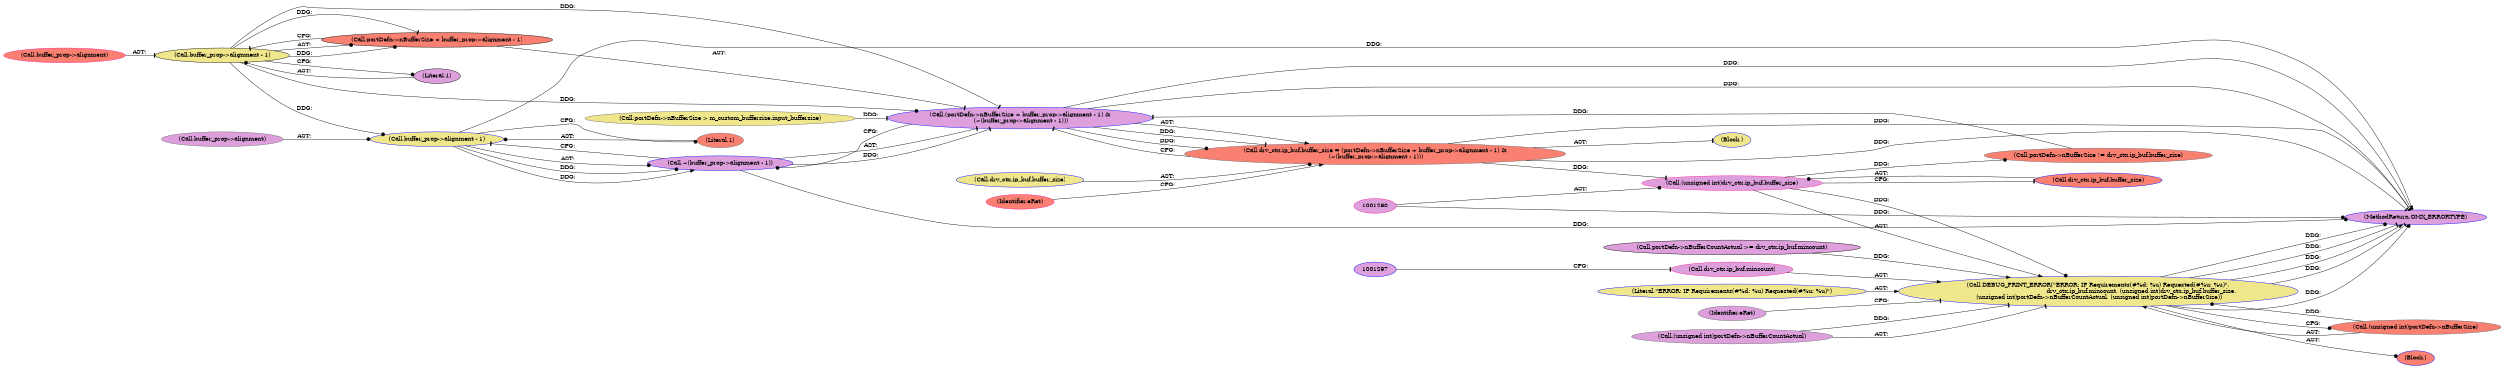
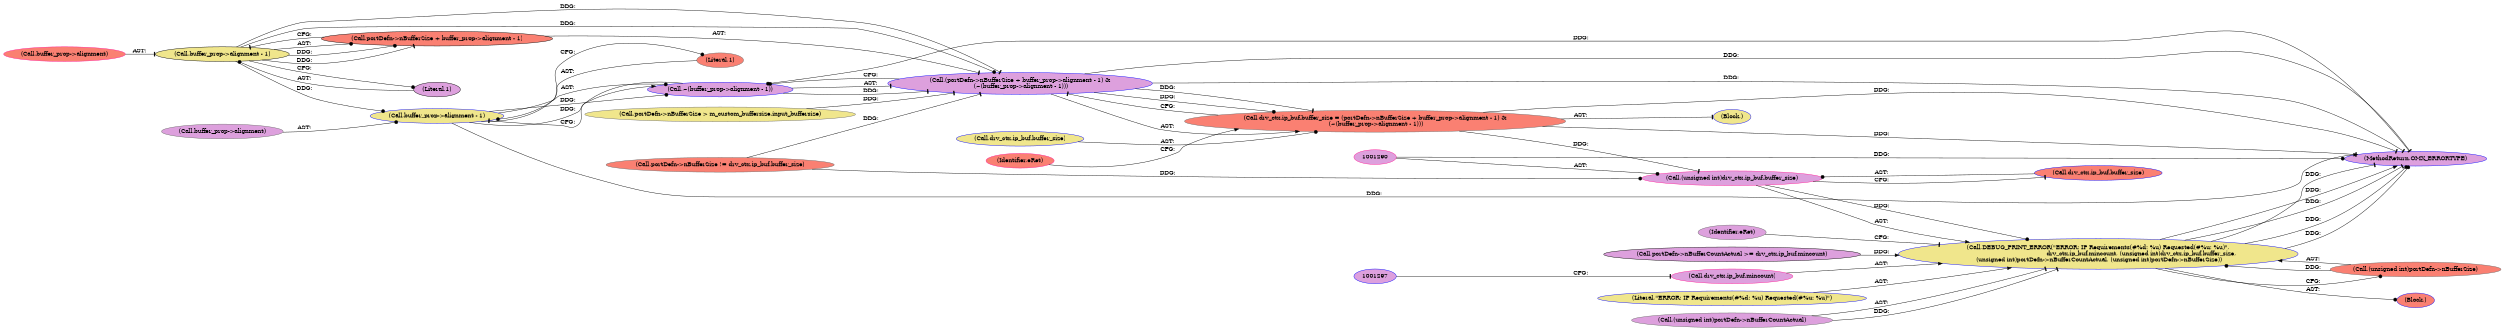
  digraph {
    rankdir=LR
    node [color=blue fillcolor=plum style=filled]
    edge [arrowhead=dot]
    n1 [fillcolor=khaki label="(Call,buffer_prop->alignment - 1)"]
    n2 [label="(Call,~(buffer_prop->alignment - 1))"]
    n3 [color=gray40 fillcolor=salmon label="(Literal,1)"]
    n4 [label="(MethodReturn,OMX_ERRORTYPE)"]
    n5 [label="(Call,(portDefn->nBufferSize + buffer_prop->alignment - 1) &\n (~(buffer_prop->alignment - 1)))"]
    n6 [color=black fillcolor=khaki label="(Call,buffer_prop->alignment - 1)"]
    n7 [color=black fillcolor=salmon label="(Call,portDefn->nBufferSize + buffer_prop->alignment - 1)"]
    n8 [color=black label="(Literal,1)"]
    n9 [color=gray40 fillcolor=salmon label="(Call,drv_ctx.ip_buf.buffer_size = (portDefn->nBufferSize + buffer_prop->alignment - 1) &\n (~(buffer_prop->alignment - 1)))"]
    n10 [color=deeppink label="(Call,(unsigned int)drv_ctx.ip_buf.buffer_size)"]
    n11 [fillcolor=khaki label="(Block,)"]
    n12 [fillcolor=khaki label="(Call,DEBUG_PRINT_ERROR(\"ERROR: IP Requirements(#%d: %u) Requested(#%u: %u)\",\n                                               drv_ctx.ip_buf.mincount, (unsigned int)drv_ctx.ip_buf.buffer_size,\n (unsigned int)portDefn->nBufferCountActual, (unsigned int)portDefn->nBufferSize))"]
    n13 [fillcolor=salmon label="(Call,drv_ctx.ip_buf.buffer_size)"]
    n14 [color=gray40 fillcolor=salmon label="(Call,(unsigned int)portDefn->nBufferSize)"]
    n15 [fillcolor=salmon label="(Block,)"]
    n16 [color=deeppink fillcolor=salmon label="(Identifier,eRet)"]
    n17 [color=gray40 label="(Identifier,eRet)"]
    n18 [color=deeppink label="(Call,drv_ctx.ip_buf.mincount)"]
    n19 [fillcolor=khaki label="(Call,drv_ctx.ip_buf.buffer_size)"]
    n20 [color=deeppink fillcolor=salmon label="(Call,buffer_prop->alignment)"]
    n21 [color=gray40 fillcolor=khaki label="(Call,portDefn->nBufferSize > m_custom_buffersize.input_buffersize)"]
    n22 [fillcolor=khaki label="(Literal,\"ERROR: IP Requirements(#%d: %u) Requested(#%u: %u)\")"]
    n23 [color=gray40 label="(Call,(unsigned int)portDefn->nBufferCountActual)"]
    n24 [color=gray40 fillcolor=salmon label="(Call,portDefn->nBufferSize != drv_ctx.ip_buf.buffer_size)"]
    n25 [color=gray40 label="(Call,buffer_prop->alignment)"]
    n26 [color=black label="(Call,portDefn->nBufferCountActual >= drv_ctx.ip_buf.mincount)"]
    1001290 [color=deeppink]
    1001297
    n1 -> n2 [label="AST: "]
    n1 -> n2 [label="DDG: "]
    n1 -> n2 [arrowhead=normal label="DDG: "]
    n1 -> n3 [label="CFG: "]
    n1 -> n4 [arrowhead=normal label="DDG: "]
    n2 -> n1 [arrowhead=tee label="CFG: "]
-   n2 -> n4 [label="DDG: "]
+   n4 -> n2 [label="DDG: "]
    n2 -> n5 [arrowhead=tee label="AST: "]
    n2 -> n5 [arrowhead=tee label="DDG: "]
    n3 -> n1 [label="AST: "]
    n5 -> n2 [label="CFG: "]
    n5 -> n4 [arrowhead=tee label="DDG: "]
    n5 -> n4 [arrowhead=tee label="DDG: "]
    n5 -> n9 [arrowhead=normal label="AST: "]
    n5 -> n9 [arrowhead=tee label="DDG: "]
    n5 -> n9 [label="DDG: "]
    n6 -> n1 [label="DDG: "]
    n6 -> n5 [label="DDG: "]
    n6 -> n5 [arrowhead=tee label="DDG: "]
    n6 -> n7 [label="AST: "]
    n6 -> n7 [label="DDG: "]
    n6 -> n7 [arrowhead=tee label="DDG: "]
    n6 -> n8 [label="CFG: "]
    n7 -> n5 [arrowhead=tee label="AST: "]
    n7 -> n6 [arrowhead=tee label="CFG: "]
    n8 -> n6 [label="AST: "]
    n9 -> n4 [arrowhead=tee label="DDG: "]
    n9 -> n4 [arrowhead=tee label="DDG: "]
    n9 -> n5 [arrowhead=tee label="CFG: "]
    n9 -> n10 [arrowhead=tee label="DDG: "]
    n9 -> n11 [arrowhead=tee label="AST: "]
    n10 -> n12 [arrowhead=normal label="AST: "]
    n10 -> n12 [label="DDG: "]
    n10 -> n13 [arrowhead=tee label="CFG: "]
    n12 -> n4 [label="DDG: "]
    n12 -> n4 [label="DDG: "]
    n12 -> n4 [arrowhead=tee label="DDG: "]
    n12 -> n4 [arrowhead=normal label="DDG: "]
    n12 -> n4 [arrowhead=tee label="DDG: "]
    n12 -> n14 [label="CFG: "]
    n12 -> n15 [label="AST: "]
    n13 -> n10 [label="AST: "]
    n14 -> n12 [arrowhead=normal label="AST: "]
    n14 -> n12 [label="DDG: "]
    n16 -> n9 [arrowhead=normal label="CFG: "]
    n17 -> n12 [arrowhead=tee label="CFG: "]
    n18 -> n12 [arrowhead=normal label="AST: "]
    n19 -> n9 [label="AST: "]
    n20 -> n6 [arrowhead=tee label="AST: "]
    n21 -> n5 [arrowhead=tee label="DDG: "]
    n22 -> n12 [arrowhead=normal label="AST: "]
    n23 -> n12 [arrowhead=tee label="AST: "]
    n23 -> n12 [arrowhead=tee label="DDG: "]
    n24 -> n5 [arrowhead=tee label="DDG: "]
-   n10 -> n24 [label="DDG: "]
+   n24 -> n10 [label="DDG: "]
    n25 -> n1 [label="AST: "]
    n26 -> n12 [arrowhead=normal label="DDG: "]
    1001290 -> n4 [label="DDG: "]
    1001290 -> n10 [label="AST: "]
    1001297 -> n18 [arrowhead=tee label="CFG: "]
  }
